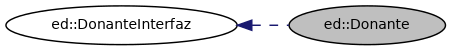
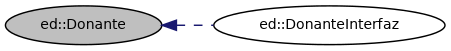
  digraph {
    rankdir=LR
    node [color=black fontname=Helvetica fontsize=10 shape=ellipse style=filled]
    n1 [fillcolor=grey75 fontcolor=black height=0.2 label="ed::Donante" width=0.4]
    n2 [fillcolor=white height=0.2 label="ed::DonanteInterfaz" width=0.4]
-   n2 -> n1 [color=midnightblue dir=back fontname=Helvetica fontsize=10 labelfontname=Helvetica labelfontsize=10 style=dashed]
+   n1 -> n2 [color=midnightblue dir=back fontname=Helvetica fontsize=10 labelfontname=Helvetica labelfontsize=10 style=dashed]
  }
